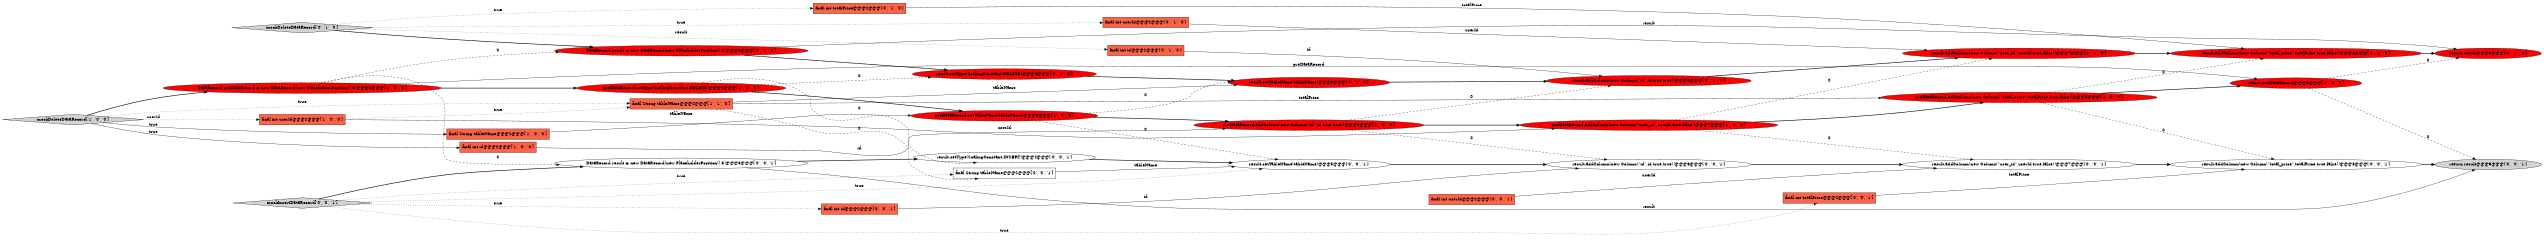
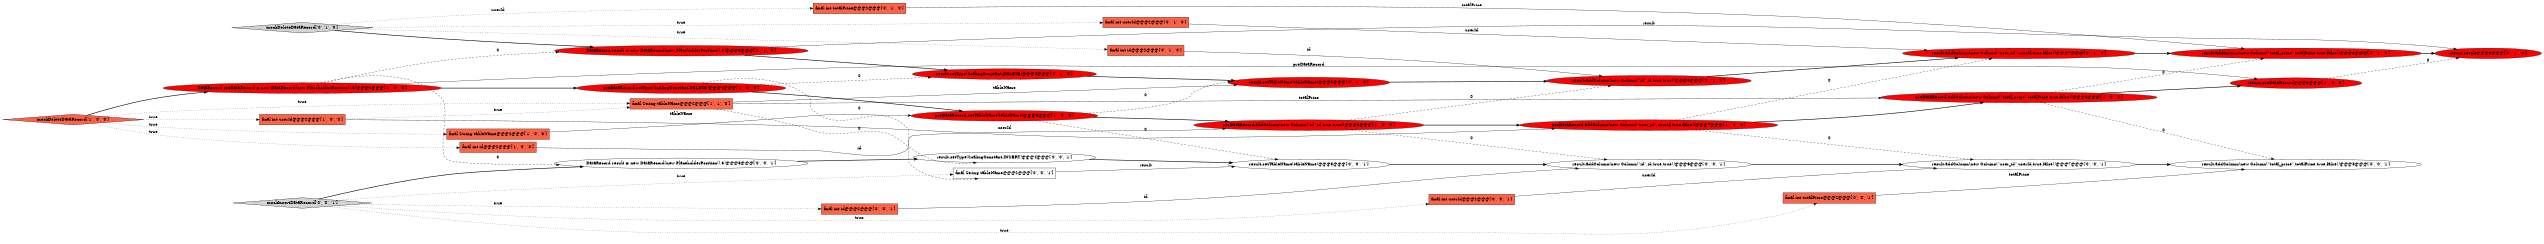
  digraph {
    rankdir=LR
    node [fillcolor=red shape=ellipse style=filled]
    edge [style=bold]
    n1 [label="DataRecord result = new DataRecord(new PlaceholderPosition(),3)@@@3@@@['0', '1', '0']"]
    n2 [label="return result@@@9@@@['0', '1', '0']"]
    n3 [label="result.setType(ScalingConstant.DELETE)@@@4@@@['0', '1', '0']"]
    n4 [label="result.setTableName(tableName)@@@5@@@['0', '1', '0']"]
    n5 [fillcolor=white label="result.setTableName(tableName)@@@5@@@['0', '0', '1']"]
    n6 [fillcolor=white label="result.addColumn(new Column(\"id\",id,true,true))@@@6@@@['0', '0', '1']"]
    n7 [fillcolor=white label="result.addColumn(new Column(\"user_id\",userId,true,false))@@@7@@@['0', '0', '1']"]
    n8 [fillcolor=white label="result.addColumn(new Column(\"total_price\",totalPrice,true,false))@@@8@@@['0', '0', '1']"]
-   n9 [fillcolor=lightgray label="return result@@@9@@@['0', '0', '1']"]
    n10 [fillcolor=tomato label="final int totalPrice@@@2@@@['0', '1', '0']" shape=box]
    n11 [label="result.addColumn(new Column(\"total_price\",totalPrice,true,false))@@@8@@@['0', '1', '0']"]
    n12 [fillcolor=tomato label="final int id@@@2@@@['0', '1', '0']" shape=box]
    n13 [label="result.addColumn(new Column(\"id\",id,true,true))@@@6@@@['0', '1', '0']"]
    n14 [label="result.addColumn(new Column(\"user_id\",userId,true,false))@@@7@@@['0', '1', '0']"]
    n15 [label="preDataRecord.addColumn(new Column(\"user_id\",userId,true,false))@@@7@@@['1', '0', '0']"]
    n16 [label="preDataRecord.addColumn(new Column(\"total_price\",totalPrice,true,false))@@@8@@@['1', '0', '0']"]
    n17 [label="return preDataRecord@@@9@@@['1', '0', '0']"]
    n18 [fillcolor=tomato label="final int userId@@@2@@@['1', '0', '0']" shape=box]
    n19 [fillcolor=tomato label="final String tableName@@@2@@@['1', '1', '0']" shape=box]
    n20 [label="preDataRecord.setType(ScalingConstant.DELETE)@@@4@@@['1', '0', '0']"]
    n21 [label="preDataRecord.setTableName(tableName)@@@5@@@['1', '0', '0']"]
    n22 [fillcolor=white label="result.setType(ScalingConstant.INSERT)@@@4@@@['0', '0', '1']"]
    n23 [label="preDataRecord.addColumn(new Column(\"id\",id,true,true))@@@6@@@['1', '0', '0']"]
    n24 [fillcolor=tomato label="final String tableName@@@2@@@['1', '0', '0']" shape=box]
    n25 [label="DataRecord preDataRecord = new DataRecord(new PlaceholderPosition(),3)@@@3@@@['1', '0', '0']"]
    n26 [fillcolor=white label="DataRecord result = new DataRecord(new PlaceholderPosition(),3)@@@3@@@['0', '0', '1']"]
    n27 [fillcolor=tomato label="final int id@@@2@@@['1', '0', '0']" shape=box]
-   n28 [fillcolor=lightgray label="mockDeleteDataRecord['1', '0', '0']" shape=diamond]
+   n28 [fillcolor=tomato label="mockDeleteDataRecord['1', '0', '0']" shape=diamond]
    n29 [fillcolor=white label="final String tableName@@@2@@@['0', '0', '1']" shape=box]
    n30 [fillcolor=tomato label="final int userId@@@2@@@['0', '0', '1']" shape=box]
    n31 [fillcolor=tomato label="final int userId@@@2@@@['0', '1', '0']" shape=box]
    n32 [fillcolor=tomato label="final int totalPrice@@@2@@@['0', '0', '1']" shape=box]
    n33 [fillcolor=tomato label="final int id@@@2@@@['0', '0', '1']" shape=box]
    n34 [fillcolor=lightgray label="mockInsertDataRecord['0', '0', '1']" shape=diamond]
    n35 [fillcolor=lightgray label="mockDeleteDataRecord['0', '1', '0']" shape=diamond]
    n1 -> n2 [label=result style=solid]
    n1 -> n3
    n3 -> n4
    n4 -> n13
    n5 -> n6
    n6 -> n7
    n7 -> n8
-   n8 -> n9
    n10 -> n11 [label=totalPrice style=solid]
    n11 -> n2
    n12 -> n13 [label=id style=solid]
    n13 -> n14
    n14 -> n11
    n15 -> n7 [label=0 style=dashed]
    n15 -> n14 [label=0 style=dashed]
    n15 -> n16
    n16 -> n8 [label=0 style=dashed]
    n16 -> n11 [label=0 style=dashed]
    n16 -> n17
    n17 -> n2 [label=0 style=dashed]
-   n17 -> n9 [label=0 style=dashed]
    n18 -> n15 [label=userId style=solid]
    n18 -> n19 [label=true style=dotted]
    n19 -> n4 [label=tableName style=solid]
    n19 -> n16 [label=totalPrice style=solid]
    n19 -> n29 [label=0 style=dashed]
    n20 -> n3 [label=0 style=dashed]
    n20 -> n21
    n20 -> n22 [label=0 style=dashed]
    n21 -> n4 [label=0 style=dashed]
    n21 -> n5 [label=0 style=dashed]
    n21 -> n23
    n22 -> n5
    n23 -> n6 [label=0 style=dashed]
    n23 -> n13 [label=0 style=dashed]
    n23 -> n15
    n24 -> n21 [label=tableName style=solid]
    n25 -> n1 [label=0 style=dashed]
    n25 -> n17 [label=preDataRecord style=solid]
    n25 -> n20
    n25 -> n26 [label=0 style=dashed]
-   n26 -> n9 [label=result style=solid]
    n26 -> n22
    n27 -> n23 [label=id style=solid]
-   n28 -> n18 [label=userId style=dotted]
+   n28 -> n18 [label=true style=dotted]
    n28 -> n19 [label=true style=dotted]
-   n28 -> n24 [label=true style=solid]
+   n28 -> n24 [label=true style=dotted]
    n28 -> n25
-   n28 -> n27 [label=true style=solid]
-   n29 -> n5 [label=tableName style=solid]
+   n28 -> n27 [label=true style=dotted]
+   n29 -> n5 [label=result style=solid]
    n30 -> n7 [label=userId style=solid]
    n31 -> n14 [label=userId style=solid]
    n32 -> n8 [label=totalPrice style=solid]
    n33 -> n6 [label=id style=solid]
    n34 -> n26
    n34 -> n29 [label=true style=dotted]
-   n34 -> n5 [label=true style=dotted]
+   n34 -> n30 [label=true style=dotted]
    n34 -> n32 [label=true style=dotted]
    n34 -> n33 [label=true style=dotted]
    n35 -> n1
-   n35 -> n10 [label=true style=dotted]
-   n35 -> n12 [label=result style=dotted]
+   n35 -> n10 [label=userId style=dotted]
+   n35 -> n12 [label=true style=dotted]
    n35 -> n31 [label=true style=dotted]
  }
